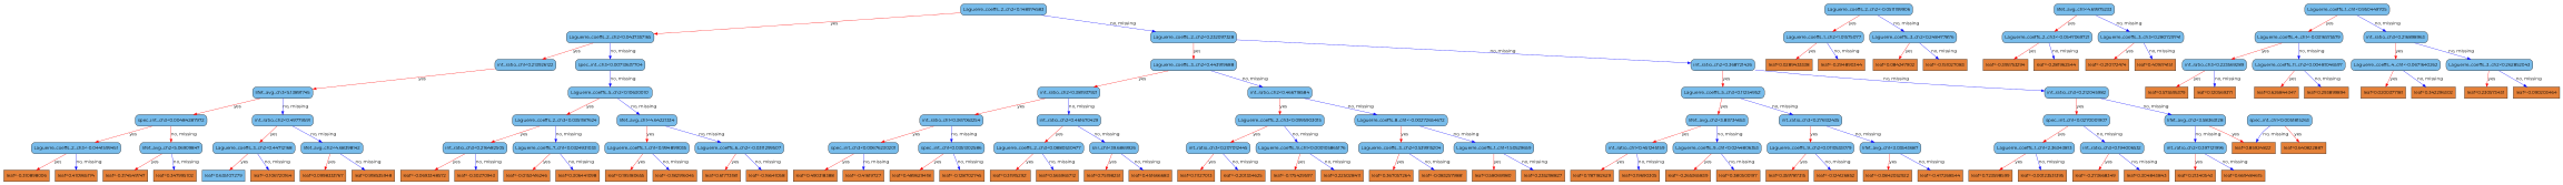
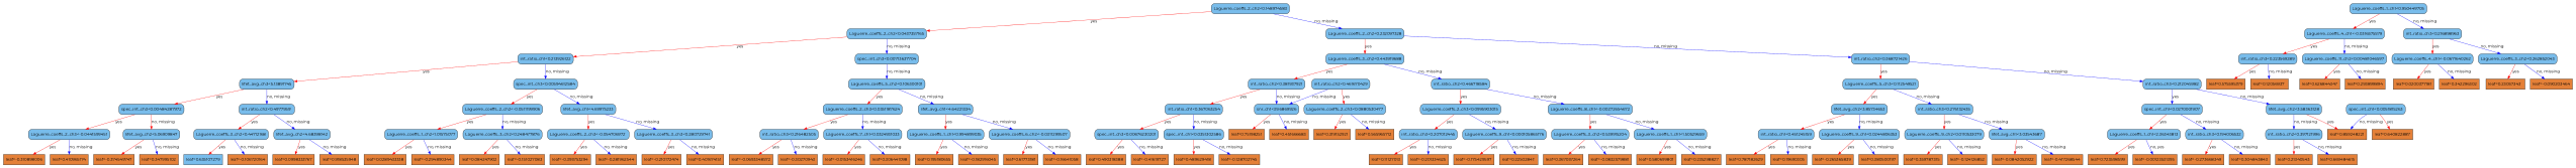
  digraph {
    fontname=Montserrat
    rankdir=TB
    node [fillcolor="#78bceb" fontname=Montserrat shape=box style=filled]
    edge [color="#FF0000" fontname=Montserrat]
    n1 [height=0.5 label="Laguerre_coeffs_2_ch2<0.148974583" style="filled, rounded" width=3.1076]
    n2 [height=0.5 label="Laguerre_coeffs_2_ch2<0.0437357165" style="filled, rounded" width=3.2014]
    n3 [height=0.5 label="Laguerre_coeffs_2_ch2<0.232097328" style="filled, rounded" width=3.1076]
    n4 [height=0.5 label="int_ratio_ch1<0.213926122" style="filled, rounded" width=2.3264]
    n5 [height=0.5 label="spec_int_ch3<0.00713637704" style="filled, rounded" width=2.5035]
    n6 [height=0.5 label="Laguerre_coeffs_3_ch2<0.443919688" style="filled, rounded" width=3.1076]
    n7 [height=0.5 label="int_ratio_ch2<0.368721426" style="filled, rounded" width=2.3264]
    n8 [height=0.5 label="lifet_avg_ch3<5.13891745" style="filled, rounded" width=2.2639]
+   n9 [height=0.5 label="spec_int_ch3<0.00594612584" style="filled, rounded" width=2.5035]
    n10 [height=0.5 label="Laguerre_coeffs_5_ch2<0.106300101" style="filled, rounded" width=3.1076]
    n11 [height=0.5 label="int_ratio_ch2<0.381937921" style="filled, rounded" width=2.3264]
    n12 [height=0.5 label="int_ratio_ch2<0.466718584" style="filled, rounded" width=2.3264]
    n13 [height=0.5 label="Laguerre_coeffs_5_ch3<0.112549521" style="filled, rounded" width=3.1076]
    n14 [height=0.5 label="int_ratio_ch3<0.212045982" style="filled, rounded" width=2.3264]
    n15 [height=0.5 label="spec_int_ch3<0.00484287972" style="filled, rounded" width=2.5035]
    n16 [height=0.5 label="int_ratio_ch2<0.49779591" style="filled, rounded" width=2.2326]
    n17 [height=0.5 label="Laguerre_coeffs_2_ch2<-0.0511199906" style="filled, rounded" width=3.2639]
    n18 [height=0.5 label="lifet_avg_ch1<4.69975233" style="filled, rounded" width=2.2639]
    n19 [height=0.5 label="Laguerre_coeffs_1_ch1<0.950449705" style="filled, rounded" width=3.1076]
    n20 [height=0.5 label="Laguerre_coeffs_4_ch1<-0.0316575579" style="filled, rounded" width=3.2639]
    n21 [height=0.5 label="int_ratio_ch3<0.216898963" style="filled, rounded" width=2.3264]
    n22 [height=0.5 label="Laguerre_coeffs_2_ch3<0.0351187624" style="filled, rounded" width=3.2014]
    n23 [height=0.5 label="lifet_avg_ch1<4.64221334" style="filled, rounded" width=2.2639]
    n24 [height=0.5 label="int_ratio_ch1<0.367063254" style="filled, rounded" width=2.3264]
    n25 [height=0.5 label="int_ratio_ch2<0.461670429" style="filled, rounded" width=2.3264]
    n26 [height=0.5 label="Laguerre_coeffs_2_ch3<0.0995903015" style="filled, rounded" width=3.2014]
    n27 [height=0.5 label="Laguerre_coeffs_8_ch1<-0.00272654672" style="filled, rounded" width=3.3576]
    n28 [height=0.5 label="lifet_avg_ch2<3.85734653" style="filled, rounded" width=2.2639]
    n29 [height=0.5 label="int_ratio_ch3<0.276132435" style="filled, rounded" width=2.3264]
    n30 [height=0.5 label="spec_int_ch1<0.0270001907" style="filled, rounded" width=2.4097]
    n31 [height=0.5 label="lifet_avg_ch2<3.58363128" style="filled, rounded" width=2.2639]
    n32 [height=0.5 label="Laguerre_coeffs_2_ch3<-0.0441599451" style="filled, rounded" width=3.2639]
    n33 [height=0.5 label="lifet_avg_ch2<5.06909847" style="filled, rounded" width=2.2639]
    n34 [height=0.5 label="Laguerre_coeffs_3_ch2<0.44712168" style="filled, rounded" width=3.0139]
    n35 [height=0.5 label="lifet_avg_ch2<4.68398142" style="filled, rounded" width=2.2639]
    n36 [height=0.5 label="Laguerre_coeffs_1_ch2<1.01575077" style="filled, rounded" width=3.0139]
    n37 [height=0.5 label="Laguerre_coeffs_3_ch2<0.248477876" style="filled, rounded" width=3.1076]
    n38 [height=0.5 label="Laguerre_coeffs_2_ch3<-0.0547069721" style="filled, rounded" width=3.2639]
    n39 [height=0.5 label="Laguerre_coeffs_3_ch3<0.280729741" style="filled, rounded" width=3.1076]
    n40 [height=0.5 label="int_ratio_ch3<0.223569289" style="filled, rounded" width=2.3264]
    n41 [height=0.5 label="Laguerre_coeffs_11_ch2<0.00481046597" style="filled, rounded" width=3.3889]
    n42 [height=0.5 label="Laguerre_coeffs_4_ch1<-0.0671640262" style="filled, rounded" width=3.2639]
    n43 [height=0.5 label="Laguerre_coeffs_3_ch2<0.262852043" style="filled, rounded" width=3.1076]
    n44 [height=0.5 label="int_ratio_ch3<0.216482505" style="filled, rounded" width=2.3264]
    n45 [height=0.5 label="Laguerre_coeffs_7_ch1<0.0324931033" style="filled, rounded" width=3.2014]
    n46 [height=0.5 label="Laguerre_coeffs_1_ch1<0.994899035" style="filled, rounded" width=3.1076]
    n47 [height=0.5 label="Laguerre_coeffs_6_ch2<-0.0311299507" style="filled, rounded" width=3.2639]
    n48 [fillcolor="#e48038" height=0.5 label="leaf=-0.310898006" width=1.6701]
    n49 [fillcolor="#e48038" height=0.5 label="leaf=0.410965174" width=1.6076]
    n50 [fillcolor="#e48038" height=0.5 label="leaf=-0.374549747" width=1.6701]
    n51 [fillcolor="#e48038" height=0.5 label="leaf=0.347995102" width=1.6076]
    n52 [height=0.5 label="leaf=0.635107279" width=1.6076]
    n53 [fillcolor="#e48038" height=0.5 label="leaf=-0.106720164" width=1.6701]
    n54 [fillcolor="#e48038" height=0.5 label="leaf=0.0998333767" width=1.7014]
    n55 [fillcolor="#e48038" height=0.5 label="leaf=0.918535948" width=1.6076]
    n56 [fillcolor="#e48038" height=0.5 label="leaf=0.0289433338" width=1.7014]
    n57 [fillcolor="#e48038" height=0.5 label="leaf=-0.294890344" width=1.6701]
    n58 [fillcolor="#e48038" height=0.5 label="leaf=0.084247902" width=1.6076]
    n59 [fillcolor="#e48038" height=0.5 label="leaf=-0.151027083" width=1.6701]
    n60 [fillcolor="#e48038" height=0.5 label="leaf=-0.395753294" width=1.6701]
    n61 [fillcolor="#e48038" height=0.5 label="leaf=-0.281962544" width=1.6701]
    n62 [fillcolor="#e48038" height=0.5 label="leaf=-0.210172474" width=1.6701]
    n63 [fillcolor="#e48038" height=0.5 label="leaf=0.401674151" width=1.6076]
    n64 [fillcolor="#e48038" height=0.5 label="leaf=0.575595379" width=1.6076]
    n65 [fillcolor="#e48038" height=0.5 label="leaf=0.120569371" width=1.6076]
    n66 [fillcolor="#e48038" height=0.5 label="leaf=0.626844347" width=1.6076]
    n67 [fillcolor="#e48038" height=0.5 label="leaf=0.293899894" width=1.6076]
    n68 [fillcolor="#e48038" height=0.5 label="leaf=0.0200377181" width=1.7014]
    n69 [fillcolor="#e48038" height=0.5 label="leaf=0.342296302" width=1.6076]
    n70 [fillcolor="#e48038" height=0.5 label="leaf=0.230573431" width=1.6076]
    n71 [fillcolor="#e48038" height=0.5 label="leaf=-0.090203464" width=1.6701]
    n72 [fillcolor="#e48038" height=0.5 label="leaf=-0.0693348572" width=1.7639]
    n73 [fillcolor="#e48038" height=0.5 label="leaf=-0.30270943" width=1.5764]
    n74 [fillcolor="#e48038" height=0.5 label="leaf=-0.0153416246" width=1.7639]
    n75 [fillcolor="#e48038" height=0.5 label="leaf=0.306441098" width=1.6076]
    n76 [fillcolor="#e48038" height=0.5 label="leaf=0.195180655" width=1.6076]
    n77 [fillcolor="#e48038" height=0.5 label="leaf=-0.182916045" width=1.6701]
    n78 [fillcolor="#e48038" height=0.5 label="leaf=0.61773181" width=1.5139]
    n79 [fillcolor="#e48038" height=0.5 label="leaf=-0.16641058" width=1.5764]
    n80 [height=0.5 label="spec_int_ch3<0.00676230201" style="filled, rounded" width=2.5035]
    n81 [height=0.5 label="spec_int_ch1<0.0351302586" style="filled, rounded" width=2.4097]
    n82 [height=0.5 label="Laguerre_coeffs_2_ch3<0.0880530477" style="filled, rounded" width=3.2014]
    n83 [height=0.5 label="snr_ch1<39.6869926" style="filled, rounded" width=1.8264]
    n84 [height=0.5 label="int_ratio_ch3<0.207012445" style="filled, rounded" width=2.3264]
    n85 [height=0.5 label="Laguerre_coeffs_9_ch1<0.000105865176" style="filled, rounded" width=3.3889]
    n86 [height=0.5 label="Laguerre_coeffs_3_ch2<0.539915204" style="filled, rounded" width=3.1076]
    n87 [height=0.5 label="Laguerre_coeffs_1_ch1<1.50529659" style="filled, rounded" width=3.0139]
    n88 [height=0.5 label="int_ratio_ch1<0.451245159" style="filled, rounded" width=2.3264]
    n89 [height=0.5 label="Laguerre_coeffs_9_ch1<0.0244806353" style="filled, rounded" width=3.2014]
    n90 [height=0.5 label="Laguerre_coeffs_9_ch2<0.0110533079" style="filled, rounded" width=3.2014]
    n91 [height=0.5 label="lifet_avg_ch1<3.03543687" style="filled, rounded" width=2.2639]
    n92 [height=0.5 label="Laguerre_coeffs_1_ch1<2.36343813" style="filled, rounded" width=3.0139]
    n93 [height=0.5 label="int_ratio_ch3<0.194006532" style="filled, rounded" width=2.3264]
    n94 [height=0.5 label="int_ratio_ch2<0.397121996" style="filled, rounded" width=2.3264]
    n95 [fillcolor="#e48038" height=0.5 label="leaf=0.859248221" width=1.6076]
    n96 [fillcolor="#e48038" height=0.5 label="leaf=0.490318388" width=1.6076]
    n97 [fillcolor="#e48038" height=0.5 label="leaf=-0.41619727" width=1.5764]
    n98 [fillcolor="#e48038" height=0.5 label="leaf=0.489629418" width=1.6076]
    n99 [fillcolor="#e48038" height=0.5 label="leaf=-0.128702745" width=1.6701]
    n100 [fillcolor="#e48038" height=0.5 label="leaf=0.319152921" width=1.6076]
    n101 [fillcolor="#e48038" height=0.5 label="leaf=0.565965712" width=1.6076]
    n102 [fillcolor="#e48038" height=0.5 label="leaf=0.75198251" width=1.5139]
    n103 [fillcolor="#e48038" height=0.5 label="leaf=0.451666683" width=1.6076]
    n104 [fillcolor="#e48038" height=0.5 label="leaf=0.11127013" width=1.5139]
    n105 [fillcolor="#e48038" height=0.5 label="leaf=-0.201334625" width=1.6701]
    n106 [fillcolor="#e48038" height=0.5 label="leaf=-0.175429597" width=1.6701]
    n107 [fillcolor="#e48038" height=0.5 label="leaf=0.225028411" width=1.6076]
    n108 [fillcolor="#e48038" height=0.5 label="leaf=0.367057264" width=1.6076]
    n109 [fillcolor="#e48038" height=0.5 label="leaf=-0.0832579881" width=1.7639]
    n110 [fillcolor="#e48038" height=0.5 label="leaf=0.580699801" width=1.6076]
    n111 [fillcolor="#e48038" height=0.5 label="leaf=0.235298827" width=1.6076]
    n112 [fillcolor="#e48038" height=0.5 label="leaf=0.787182629" width=1.6076]
    n113 [fillcolor="#e48038" height=0.5 label="leaf=0.19690305" width=1.5139]
    n114 [fillcolor="#e48038" height=0.5 label="leaf=-0.265365839" width=1.6701]
    n115 [fillcolor="#e48038" height=0.5 label="leaf=0.380500197" width=1.6076]
    n116 [fillcolor="#e48038" height=0.5 label="leaf=0.359787315" width=1.6076]
    n117 [fillcolor="#e48038" height=0.5 label="leaf=-0.124126852" width=1.6701]
    n118 [fillcolor="#e48038" height=0.5 label="leaf=-0.0842052922" width=1.7639]
    n119 [fillcolor="#e48038" height=0.5 label="leaf=-0.417268544" width=1.6701]
    n120 [fillcolor="#e48038" height=0.5 label="leaf=0.723598599" width=1.6076]
    n121 [fillcolor="#e48038" height=0.5 label="leaf=-0.00123531395" width=1.8576]
    n122 [fillcolor="#e48038" height=0.5 label="leaf=-0.273668349" width=1.6701]
    n123 [fillcolor="#e48038" height=0.5 label="leaf=0.304843843" width=1.6076]
    n124 [height=0.5 label="spec_int_ch1<0.0051815263" style="filled, rounded" width=2.4097]
    n125 [fillcolor="#e48038" height=0.5 label="leaf=0.640822887" width=1.6076]
    n126 [fillcolor="#e48038" height=0.5 label="leaf=0.21340543" width=1.5139]
    n127 [fillcolor="#e48038" height=0.5 label="leaf=0.669484615" width=1.6076]
    n1 -> n2 [label=yes]
    n1 -> n3 [color="#0000FF" label="no, missing"]
    n2 -> n4 [label=yes]
    n2 -> n5 [color="#0000FF" label="no, missing"]
    n3 -> n6 [label=yes]
    n3 -> n7 [color="#0000FF" label="no, missing"]
    n4 -> n8 [label=yes]
+   n4 -> n9 [color="#0000FF" label="no, missing"]
    n5 -> n10 [color="#0000FF" label="no, missing"]
    n6 -> n11 [label=yes]
    n6 -> n12 [color="#0000FF" label="no, missing"]
    n7 -> n13 [label=yes]
    n7 -> n14 [color="#0000FF" label="no, missing"]
    n8 -> n15 [label=yes]
    n8 -> n16 [color="#0000FF" label="no, missing"]
+   n9 -> n17 [label=yes]
+   n9 -> n18 [color="#0000FF" label="no, missing"]
    n10 -> n22 [label=yes]
    n10 -> n23 [color="#0000FF" label="no, missing"]
    n11 -> n24 [label=yes]
-   n11 -> n25 [color="#0000FF" label="no, missing"]
+   n11 -> n83 [color="#0000FF" label="no, missing"]
    n12 -> n26 [label=yes]
    n12 -> n27 [color="#0000FF" label="no, missing"]
    n13 -> n28 [label=yes]
    n13 -> n29 [color="#0000FF" label="no, missing"]
-   n14 -> n30 [label=yes]
+   n14 -> n30 [color="#0000FF" label=yes]
    n14 -> n31 [color="#0000FF" label="no, missing"]
    n15 -> n32 [label=yes]
    n15 -> n33 [label="no, missing"]
    n16 -> n34 [label=yes]
    n16 -> n35 [color="#0000FF" label="no, missing"]
    n17 -> n36 [label=yes]
    n17 -> n37 [color="#0000FF" label="no, missing"]
    n18 -> n38 [label=yes]
    n18 -> n39 [color="#0000FF" label="no, missing"]
    n19 -> n20 [label=yes]
    n19 -> n21 [color="#0000FF" label="no, missing"]
    n20 -> n40 [label=yes]
    n20 -> n41 [color="#0000FF" label="no, missing"]
    n21 -> n42 [label=yes]
    n21 -> n43 [color="#0000FF" label="no, missing"]
    n22 -> n44 [label=yes]
    n22 -> n45 [color="#0000FF" label="no, missing"]
    n23 -> n46 [label=yes]
    n23 -> n47 [color="#0000FF" label="no, missing"]
    n24 -> n80 [label=yes]
    n24 -> n81 [color="#0000FF" label="no, missing"]
    n25 -> n82 [label=yes]
    n25 -> n83 [color="#0000FF" label="no, missing"]
    n26 -> n84 [label=yes]
    n26 -> n85 [color="#0000FF" label="no, missing"]
    n27 -> n86 [label=yes]
    n27 -> n87 [color="#0000FF" label="no, missing"]
    n28 -> n88 [label=yes]
    n28 -> n89 [color="#0000FF" label="no, missing"]
    n29 -> n90 [label=yes]
    n29 -> n91 [color="#0000FF" label="no, missing"]
    n30 -> n92 [label=yes]
    n30 -> n93 [color="#0000FF" label="no, missing"]
    n31 -> n94 [color="#0000FF" label="no, missing"]
    n31 -> n95 [label=yes]
    n32 -> n48 [label=yes]
    n32 -> n49 [color="#0000FF" label="no, missing"]
    n33 -> n50 [label=yes]
    n33 -> n51 [color="#0000FF" label="no, missing"]
    n34 -> n52 [label=yes]
    n34 -> n53 [color="#0000FF" label="no, missing"]
    n35 -> n54 [label=yes]
    n35 -> n55 [color="#0000FF" label="no, missing"]
    n36 -> n56 [label=yes]
    n36 -> n57 [color="#0000FF" label="no, missing"]
    n37 -> n58 [label=yes]
    n37 -> n59 [color="#0000FF" label="no, missing"]
    n38 -> n60 [label=yes]
    n38 -> n61 [color="#0000FF" label="no, missing"]
    n39 -> n62 [label=yes]
    n39 -> n63 [color="#0000FF" label="no, missing"]
    n40 -> n64 [label=yes]
    n40 -> n65 [color="#0000FF" label="no, missing"]
    n41 -> n66 [label=yes]
    n41 -> n67 [color="#0000FF" label="no, missing"]
    n42 -> n68 [label=yes]
    n42 -> n69 [color="#0000FF" label="no, missing"]
    n43 -> n70 [label=yes]
    n43 -> n71 [color="#0000FF" label="no, missing"]
    n44 -> n72 [label=yes]
    n44 -> n73 [color="#0000FF" label="no, missing"]
    n45 -> n74 [label=yes]
    n45 -> n75 [color="#0000FF" label="no, missing"]
    n46 -> n76 [label=yes]
    n46 -> n77 [color="#0000FF" label="no, missing"]
    n47 -> n78 [label=yes]
    n47 -> n79 [color="#0000FF" label="no, missing"]
    n80 -> n96 [label=yes]
    n80 -> n97 [color="#0000FF" label="no, missing"]
    n81 -> n98 [label=yes]
    n81 -> n99 [color="#0000FF" label="no, missing"]
    n82 -> n100 [label=yes]
    n82 -> n101 [color="#0000FF" label="no, missing"]
    n83 -> n102 [label=yes]
    n83 -> n103 [color="#0000FF" label="no, missing"]
    n84 -> n104 [label=yes]
    n84 -> n105 [color="#0000FF" label="no, missing"]
    n85 -> n106 [label=yes]
    n85 -> n107 [color="#0000FF" label="no, missing"]
    n86 -> n108 [label=yes]
    n86 -> n109 [color="#0000FF" label="no, missing"]
    n87 -> n110 [label=yes]
    n87 -> n111 [color="#0000FF" label="no, missing"]
    n88 -> n112 [label=yes]
    n88 -> n113 [color="#0000FF" label="no, missing"]
    n89 -> n114 [label=yes]
    n89 -> n115 [color="#0000FF" label="no, missing"]
    n90 -> n116 [label=yes]
    n90 -> n117 [color="#0000FF" label="no, missing"]
    n91 -> n118 [label=yes]
    n91 -> n119 [color="#0000FF" label="no, missing"]
    n92 -> n120 [label=yes]
-   n92 -> n121 [color="#0000FF" label="no, missing"]
+   n92 -> n121 [color="#0000FF" label="no, yes"]
    n93 -> n122 [label=yes]
    n93 -> n123 [color="#0000FF" label="no, missing"]
    n94 -> n126 [label=yes]
    n94 -> n127 [color="#0000FF" label="no, missing"]
    n124 -> n95 [color="#0000FF" label="no, missing"]
    n124 -> n125 [label=yes]
  }
